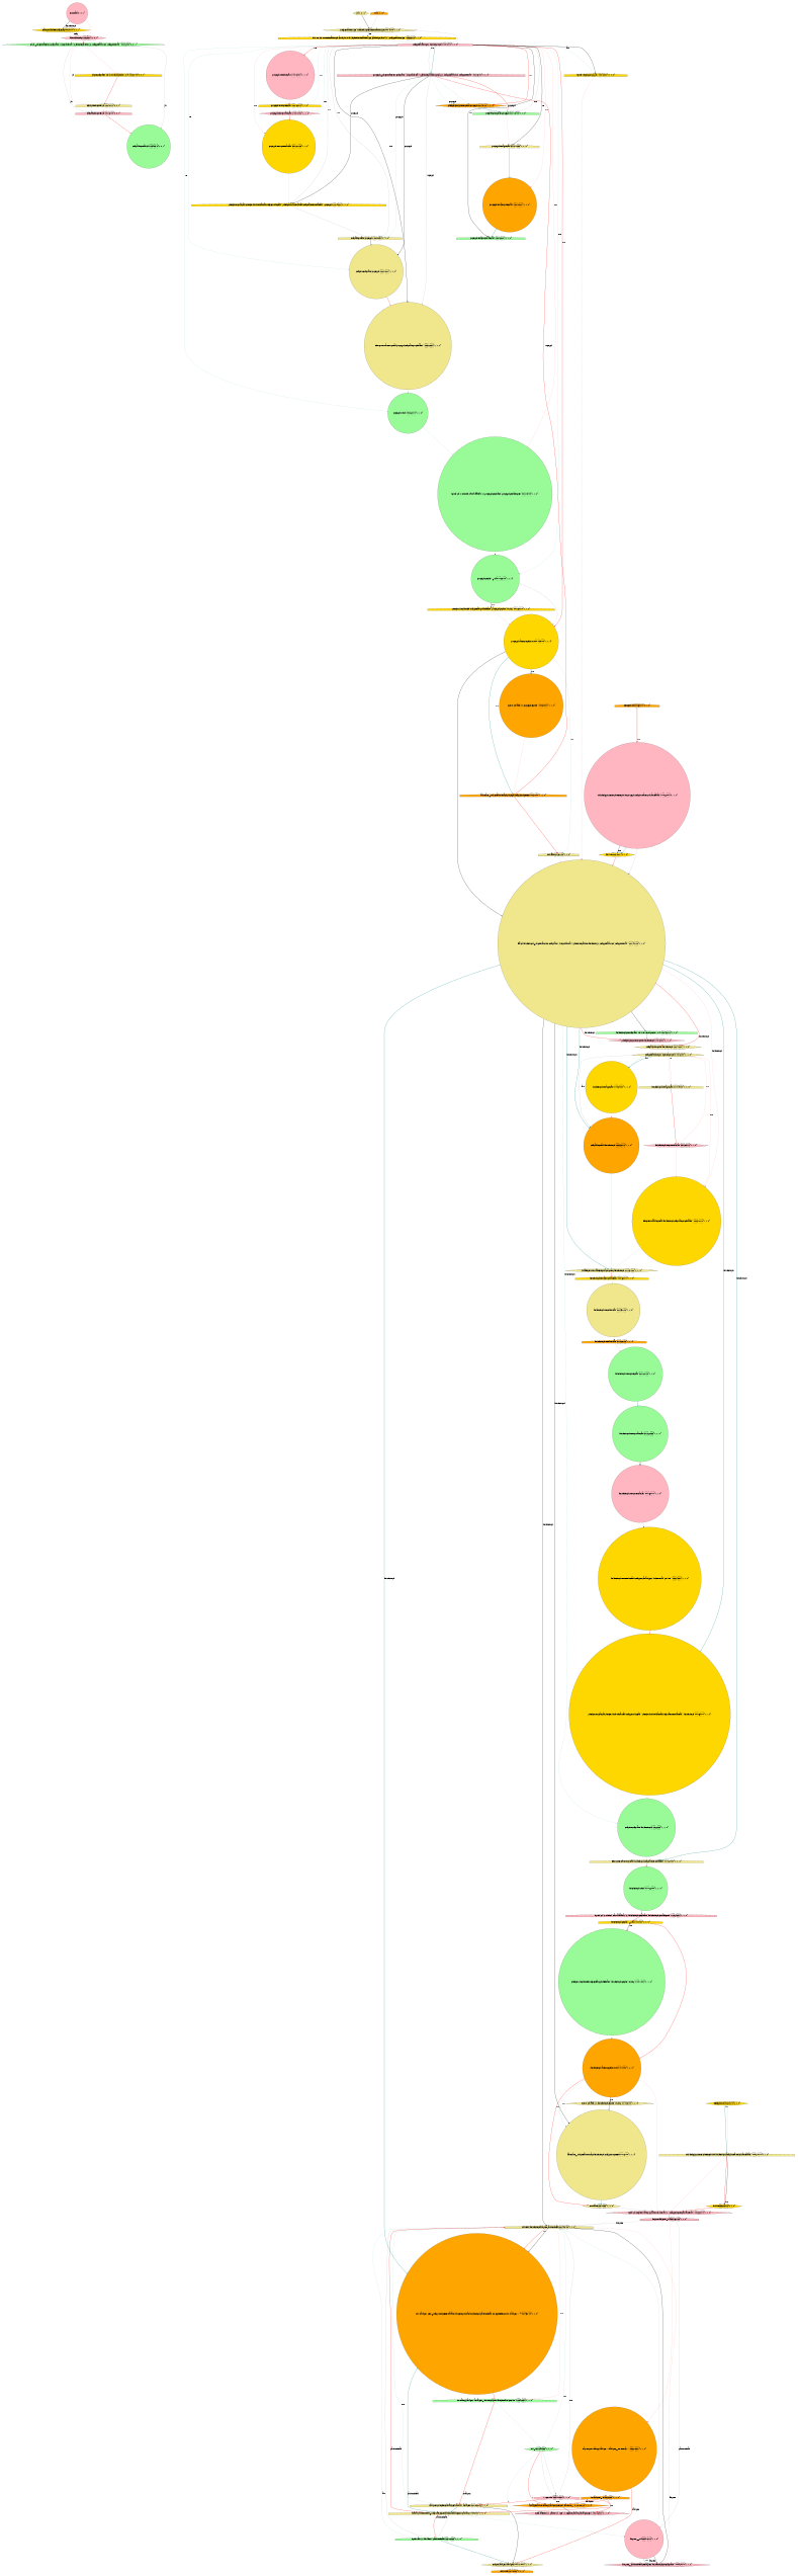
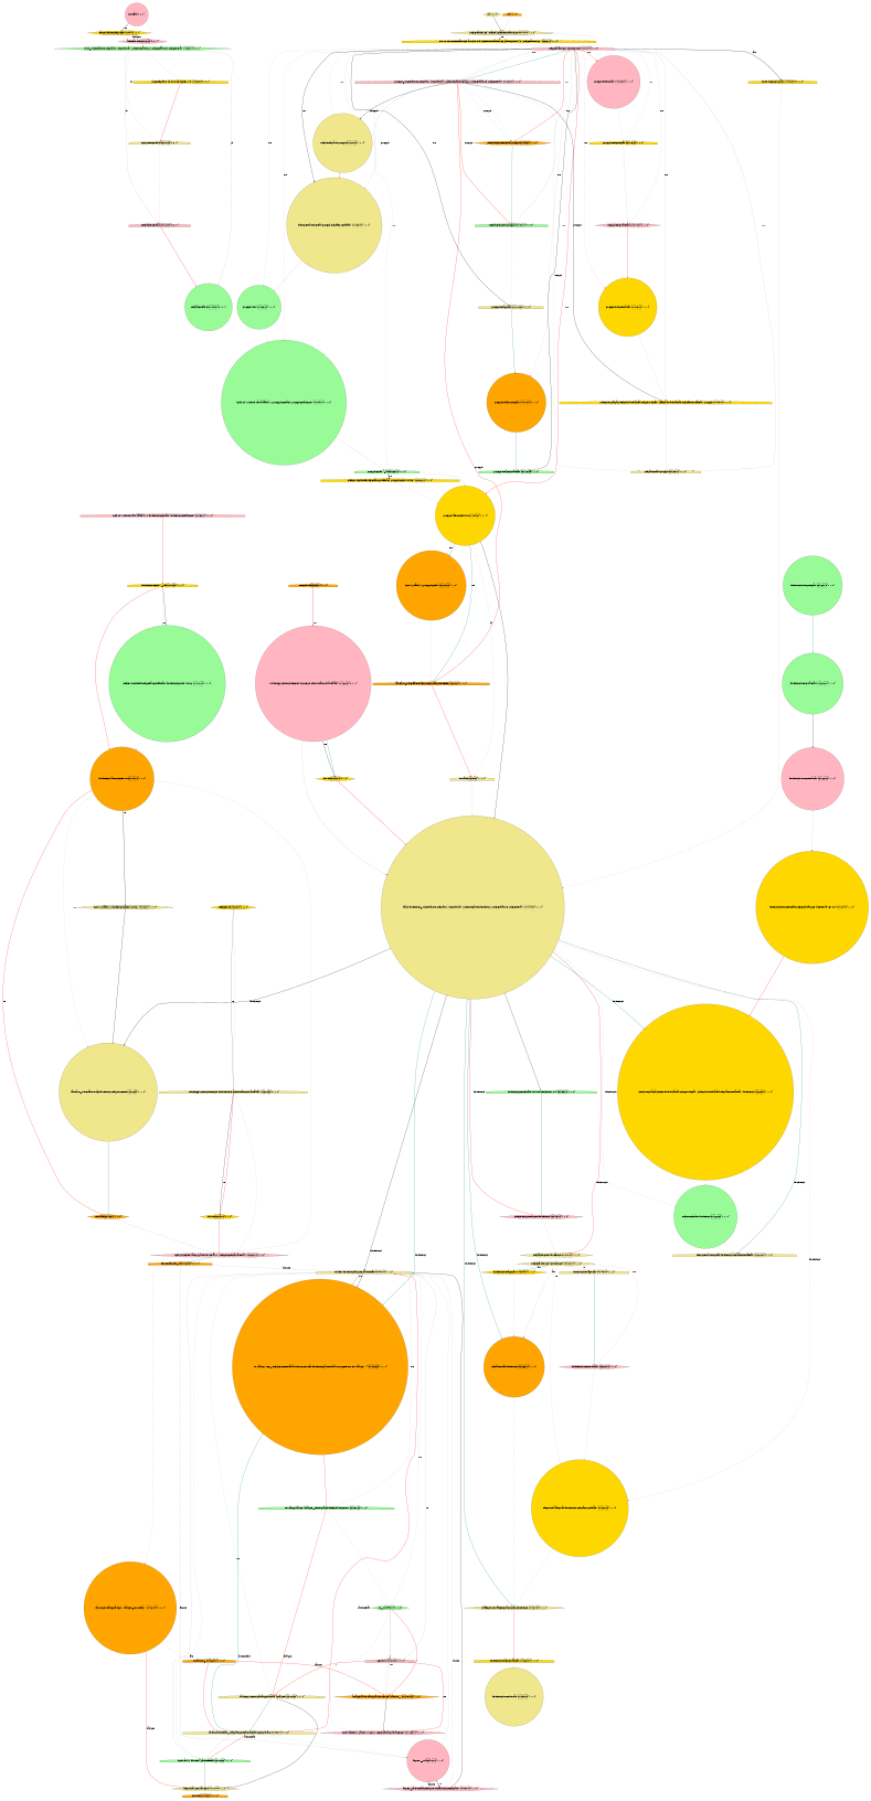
  digraph {
    node [fillcolor=khaki shape=house style=filled]
    edge [arrowhead=onormal color=red style=dashed]
    n1 [fillcolor=gold label="HadoopDruidIndexerConfig config@@@2@@@['0', '0', '1']" shape=hexagon]
    n2 [fillcolor=lightpink label="authenticate(config)@@@3@@@['0', '0', '1']" shape=hexagon]
    n3 [fillcolor=palegreen label="Job job = Job.getInstance(new Configuration(),StringUtils.format(\"%s-determine_partitions-%s\",config.getDataSource(),config.getIntervals()))@@@5@@@['0', '0', '1']" shape=hexagon]
    n4 [fillcolor=gold label="!groupByJob.waitForCompletion(true)@@@29@@@['1', '1', '0']" shape=circle]
    n5 [label="return false@@@32@@@['1', '1', '0']"]
    n6 [fillcolor=orange label="failureCause = Utils.getFailureMessage(groupByJob,config.JSON_MAPPER)@@@31@@@['1', '1', '0']"]
    n7 [label="final Job dimSelectionJob = Job.getInstance(new Configuration(),StringUtils.format(\"%s-determine_partitions_dimselection-%s\",config.getDataSource(),config.getIntervals()))@@@44@@@['1', '1', '0']" shape=circle]
    n8 [fillcolor=orange label="log.error(\"Job failed: %s\",groupByJob.getJobID())@@@30@@@['1', '1', '0']" shape=circle]
    n9 [fillcolor=gold label="FileInputFormat.addInputPath(dimSelectionJob,config.makeGroupedDataDir())@@@51@@@['1', '1', '0']" shape=circle]
    n10 [label="SortableBytes.useSortableBytesAsMapOutputKey(dimSelectionJob,)@@@57@@@['1', '1', '0']" shape=hexagon]
    n11 [label="Utils.exists(dimSelectionJob,fileSystem,partitionInfoPath)@@@94@@@['1', '1', '0']"]
    n12 [fillcolor=orange label="List<ShardSpec> specs = config.JSON_MAPPER.readValue(Utils.openInputStream(dimSelectionJob,partitionInfoPath),new TypeReference<List<ShardSpec>>(){})@@@95@@@['1', '1', '0']" shape=circle]
    n13 [label="failureCause = Utils.getFailureMessage(dimSelectionJob,config.JSON_MAPPER)@@@76@@@['1', '1', '0']" shape=circle]
    n14 [fillcolor=palegreen label="dimSelectionJob.getConfiguration().set(\"io.sort.record.percent\",\"0.19\")@@@45@@@['1', '1', '0']"]
    n15 [fillcolor=lightpink label="JobHelper.injectSystemProperties(dimSelectionJob)@@@46@@@['1', '1', '0']" shape=hexagon]
    n16 [label="FileOutputFormat.setOutputPath(dimSelectionJob,config.makeIntermediatePath())@@@67@@@['1', '1', '0']"]
    n17 [fillcolor=orange label="config.addInputPaths(dimSelectionJob)@@@55@@@['1', '1', '0']" shape=circle]
    n18 [fillcolor=gold label="JobHelper.setupClasspath(JobHelper.distributedClassPath(config.getWorkingPath()),JobHelper.distributedClassPath(config.makeIntermediatePath()),dimSelectionJob)@@@65@@@['1', '1', '0']" shape=circle]
    n19 [fillcolor=palegreen label="config.intoConfiguration(dimSelectionJob)@@@66@@@['1', '1', '0']" shape=circle]
    n20 [label="config.addJobProperties(dimSelectionJob)@@@47@@@['1', '1', '0']" shape=hexagon]
    n21 [fillcolor=gold label="dimSelectionJob.setMapOutputValueClass()@@@58@@@['1', '1', '0']"]
    n22 [fillcolor=lightpink label="fileSystem = partitionInfoPath.getFileSystem(dimSelectionJob.getConfiguration())@@@92@@@['1', '1', '0']" shape=hexagon]
    n23 [fillcolor=lightpink label="fileSystem == null@@@91@@@['1', '1', '0']" shape=circle]
    n24 [fillcolor=lightpink label="i < specs.size()@@@100@@@['1', '1', '0']"]
    n25 [label="shardSpecs.put(segmentGranularity.getStartMillis(),actualSpecs)@@@105@@@['1', '1', '0']"]
    n26 [fillcolor=palegreen label="log.info(\"Path(%s( didn't exist!?\",partitionInfoPath)@@@108@@@['1', '1', '0']"]
    n27 [fillcolor=palegreen label="int i = 0@@@99@@@['1', '1', '0']" shape=hexagon]
    n28 [fillcolor=palegreen label="List<HadoopyShardSpec> actualSpecs = Lists.newArrayListWithExpectedSize(specs.size())@@@98@@@['1', '1', '0']"]
    n29 [label="FileOutputFormat.setOutputPath(groupByJob,config.makeGroupedDataDir())@@@22@@@['1', '1', '0']" shape=circle]
    n30 [fillcolor=palegreen label="groupByJob.submit()@@@23@@@['1', '1', '0']" shape=circle]
    n31 [fillcolor=palegreen label="log.info(\"Job %s submitted, status available at: %s\",groupByJob.getJobName(),groupByJob.getTrackingURL())@@@24@@@['1', '1', '0']" shape=circle]
    n32 [fillcolor=lightpink label="log.info(\"DateTime(%s(, partition(%d(, spec(%s(\",segmentGranularity,i,actualSpecs.get(i))@@@103@@@['1', '1', '0']" shape=hexagon]
    n33 [label="config.addInputPaths(groupByJob)@@@20@@@['1', '1', '0']"]
    n34 [label="config.intoConfiguration(groupByJob)@@@21@@@['1', '1', '0']" shape=circle]
    n35 [fillcolor=orange label="groupByJob.setMapOutputKeyClass()@@@12@@@['1', '1', '0']" shape=circle]
    n36 [fillcolor=palegreen label="groupByJob.setMapOutputValueClass()@@@13@@@['1', '1', '0']"]
-   n37 [fillcolor=orange label="dimSelectionJob.setReducerClass()@@@60@@@['1', '1', '0']"]
    n38 [fillcolor=palegreen label="dimSelectionJob.setOutputKeyClass()@@@61@@@['1', '1', '0']" shape=circle]
    n39 [fillcolor=palegreen label="dimSelectionJob.setOutputValueClass()@@@62@@@['1', '1', '0']" shape=circle]
    n40 [fillcolor=orange label="actualSpecs.add(new HadoopyShardSpec(specs.get(i),shardCount++))@@@102@@@['1', '1', '0']" shape=hexagon]
    n41 [label="config.setShardSpecs(shardSpecs)@@@111@@@['1', '1', '0']" shape=hexagon]
    n42 [label="final Path partitionInfoPath = config.makeSegmentPartitionInfoPath(segmentGranularity)@@@90@@@['1', '1', '0']"]
    n43 [fillcolor=gold label="throw new ISE(\"DeterminePartitionsJob can only be run for SingleDimensionPartitionsSpec, partitionSpec found (%s(\",config.getPartitionsSpec())@@@5@@@['1', '1', '0']"]
    n44 [fillcolor=lightpink label="!config.getPartitionsSpec().isAssumeGrouped()@@@7@@@['1', '1', '0']"]
-   n45 [fillcolor=palegreen label="groupByJob.getJobID() != null@@@25@@@['1', '1', '0']" shape=circle]
+   n45 [fillcolor=palegreen label="groupByJob.getJobID() != null@@@25@@@['1', '1', '0']"]
    n46 [fillcolor=orange label="JobHelper.injectSystemProperties(groupByJob)@@@9@@@['1', '1', '0']" shape=hexagon]
    n47 [fillcolor=palegreen label="config.addJobProperties(groupByJob)@@@10@@@['1', '1', '0']"]
    n48 [fillcolor=gold label="groupByJob.setOutputFormatClass()@@@18@@@['1', '1', '0']" shape=circle]
    n49 [fillcolor=gold label="JobHelper.setupClasspath(JobHelper.distributedClassPath(config.getWorkingPath()),JobHelper.distributedClassPath(config.makeIntermediatePath()),groupByJob)@@@19@@@['1', '1', '0']"]
    n50 [fillcolor=gold label="groupByJob.setOutputKeyClass()@@@16@@@['1', '1', '0']"]
    n51 [fillcolor=lightpink label="groupByJob.setOutputValueClass()@@@17@@@['1', '1', '0']" shape=hexagon]
    n52 [fillcolor=lightpink label="groupByJob.setReducerClass()@@@15@@@['1', '1', '0']" shape=circle]
    n53 [label="groupByJob.setMapperClass()@@@11@@@['1', '1', '0']"]
    n54 [fillcolor=gold label="log.info(\"Skipping group-by job.\")@@@42@@@['1', '1', '0']"]
    n55 [fillcolor=lightpink label="groupByJob = Job.getInstance(new Configuration(),StringUtils.format(\"%s-determine_partitions_groupby-%s\",config.getDataSource(),config.getIntervals()))@@@8@@@['1', '1', '0']"]
    n56 [fillcolor=gold label="JobHelper.writeJobIdToFile(config.getHadoopJobIdFileName(),groupByJob.getJobID().toString())@@@26@@@['1', '1', '0']"]
    n57 [fillcolor=orange label="return true@@@112@@@['1', '1', '0']"]
    n58 [label="log.error(\"Job failed: %s\",dimSelectionJob.getJobID().toString())@@@75@@@['1', '1', '0']" shape=hexagon]
-   n59 [label="return false@@@77@@@['1', '1', '0']" shape=hexagon]
-   n60 [fillcolor=palegreen label="dimSelectionJob.submit()@@@68@@@['1', '1', '0']" shape=circle]
+   n59 [fillcolor=orange label="return false@@@77@@@['1', '1', '0']" shape=hexagon]
    n61 [fillcolor=lightpink label="log.info(\"Job %s submitted, status available at: %s\",dimSelectionJob.getJobName(),dimSelectionJob.getTrackingURL())@@@69@@@['1', '1', '0']"]
    n62 [fillcolor=gold label="dimSelectionJob.getJobID() != null@@@70@@@['1', '1', '0']"]
    n63 [fillcolor=orange label="!dimSelectionJob.waitForCompletion(true)@@@74@@@['1', '1', '0']" shape=circle]
    n64 [fillcolor=lightpink label="log.info(\"Job completed, loading up partitions for intervals(%s(.\",config.getSegmentGranularIntervals())@@@85@@@['1', '1', '0']" shape=hexagon]
-   n65 [fillcolor=lightpink label="FileSystem fileSystem = null@@@86@@@['1', '1', '0']"]
+   n65 [fillcolor=orange label="FileSystem fileSystem = null@@@86@@@['1', '1', '0']"]
    n66 [fillcolor=palegreen label="JobHelper.writeJobIdToFile(config.getHadoopJobIdFileName(),dimSelectionJob.getJobID().toString())@@@71@@@['1', '1', '0']" shape=circle]
    n67 [fillcolor=lightpink label="config.addJobProperties(job)@@@8@@@['0', '0', '1']"]
    n68 [fillcolor=palegreen label="config.addInputPaths(job)@@@9@@@['0', '0', '1']" shape=circle]
    n69 [fillcolor=lightpink label="dimSelectionJob.setOutputFormatClass()@@@63@@@['1', '1', '0']" shape=circle]
    n70 [fillcolor=gold label="throw ioe@@@37@@@['0', '1', '0']" shape=hexagon]
    n71 [label="dimSelectionJob.setMapperClass()@@@49@@@['1', '1', '0']"]
    n72 [fillcolor=lightpink label="dimSelectionJob.setInputFormatClass()@@@50@@@['1', '1', '0']" shape=hexagon]
    n73 [label="dimSelectionJob.setCombinerClass()@@@59@@@['1', '1', '0']" shape=circle]
    n74 [fillcolor=orange label="int shardCount = 0@@@88@@@['1', '1', '0']"]
    n75 [fillcolor=gold label="dimSelectionJob.setNumReduceTasks(config.getGranularitySpec().bucketIntervals().get().size())@@@64@@@['1', '1', '0']" shape=circle]
    n76 [fillcolor=gold label="job.getConfiguration().set(\"io.sort.record.percent\",\"0.19\")@@@6@@@['0', '0', '1']"]
    n77 [label="injectSystemProperties(job)@@@7@@@['0', '0', '1']"]
    n78 [fillcolor=gold label="throw ioe@@@82@@@['0', '1', '0']" shape=hexagon]
    n79 [fillcolor=orange label="Map<Long,List<HadoopyShardSpec>> shardSpecs = new TreeMap<>()@@@87@@@['1', '1', '0']" shape=circle]
    n80 [label="!config.getPartitionsSpec().isAssumeGrouped()@@@48@@@['1', '1', '0']" shape=hexagon]
-   n81 [fillcolor=gold label="dimSelectionJob.setMapperClass()@@@54@@@['1', '1', '0']" shape=circle]
+   n81 [fillcolor=gold label="dimSelectionJob.setMapperClass()@@@54@@@['1', '1', '0']" shape=hexagon]
    n82 [fillcolor=lightpink label="!Utils.checkAppSuccessForJobIOException(ioe,groupByJob,config.isUseYarnRMJobStatusFallback())@@@36@@@['0', '1', '0']" shape=circle]
    n83 [fillcolor=orange label="IOException ioe@@@35@@@['0', '1', '0']"]
    n84 [label="!Utils.checkAppSuccessForJobIOException(ioe,dimSelectionJob,config.isUseYarnRMJobStatusFallback())@@@81@@@['0', '1', '0']"]
    n85 [label="!(config.getPartitionsSpec() instanceof SingleDimensionPartitionsSpec)@@@4@@@['1', '1', '0']" shape=hexagon]
    n86 [fillcolor=gold label="IOException ioe@@@80@@@['0', '1', '0']" shape=hexagon]
    n87 [label="run['1', '0', '0']" shape=hexagon]
    n88 [fillcolor=orange label="run['0', '1', '0']"]
    n89 [fillcolor=lightpink label="ensurePaths['0', '0', '1']" shape=circle]
-   n1 -> n2 [label=config]
+   n1 -> n2 [label=actualSpecs]
    n2 -> n3 [arrowhead=diamond]
    n3 -> n67 [arrowhead=diamond color=black label=job]
    n3 -> n68 [color=black label=job]
    n3 -> n76
    n3 -> n77 [label=job]
-   n4 -> n5 [color=teal label=true]
+   n4 -> n5 [color=teal label=job]
    n4 -> n6 [color=teal label=true style=bold]
    n4 -> n7 [color=black style=bold]
    n4 -> n8 [color=black label=true]
    n4 -> n8 [arrowhead=diamond color=teal style=bold]
    n5 -> n7
    n6 -> n5 [arrowhead=diamond style=bold]
    n7 -> n9 [arrowhead=diamond label=dimSelectionJob]
    n7 -> n10 [arrowhead=diamond color=teal label=dimSelectionJob style=bold]
    n7 -> n11 [arrowhead=diamond color=black label=dimSelectionJob style=bold]
    n7 -> n12 [color=teal label=dimSelectionJob style=bold]
    n7 -> n13 [arrowhead=diamond color=black label=dimSelectionJob style=bold]
    n7 -> n14 [color=black style=bold]
    n7 -> n15 [arrowhead=diamond label=dimSelectionJob style=bold]
    n7 -> n16 [arrowhead=diamond color=teal label=dimSelectionJob style=bold]
    n7 -> n17 [color=teal label=dimSelectionJob style=bold]
    n7 -> n18 [color=teal label=dimSelectionJob style=bold]
    n7 -> n19 [color=teal label=dimSelectionJob]
    n7 -> n20 [label=dimSelectionJob style=bold]
    n8 -> n6
    n9 -> n10 [color=teal]
    n10 -> n21 [style=bold]
    n11 -> n12 [color=black style=bold]
    n11 -> n12 [label=true style=bold]
    n11 -> n24 [color=black label=true]
    n11 -> n25 [arrowhead=diamond color=teal label=true]
    n11 -> n26 [color=teal label=false]
    n11 -> n26 [arrowhead=diamond color=black]
    n11 -> n27 [color=teal label=true]
    n11 -> n28 [label=true]
    n12 -> n28 [style=bold]
    n13 -> n59 [arrowhead=diamond color=teal style=bold]
    n14 -> n15 [color=teal style=bold]
    n15 -> n20 [arrowhead=diamond]
-   n16 -> n60 [arrowhead=diamond style=bold]
    n17 -> n10 [arrowhead=diamond color=teal]
    n18 -> n19
    n19 -> n16
    n20 -> n80 [color=black]
    n21 -> n73 [color=teal]
    n22 -> n11 [color=black style=bold]
    n22 -> n11 [label=fileSystem]
    n22 -> n23 [color=teal label=fileSystem]
    n23 -> n11 [color=teal]
    n23 -> n22 [arrowhead=diamond color=teal label=true style=bold]
    n23 -> n22 [arrowhead=diamond color=black style=bold]
    n24 -> n25 [arrowhead=diamond style=bold]
    n24 -> n32 [arrowhead=diamond label=true style=bold]
    n24 -> n40
    n24 -> n40 [label=true]
    n25 -> n41 [arrowhead=diamond color=black style=bold]
    n25 -> n42 [arrowhead=diamond color=teal style=bold]
    n26 -> n41 [color=teal style=bold]
    n26 -> n42 [color=black]
    n27 -> n24 [color=black]
    n27 -> n24 [arrowhead=diamond color=black label=i]
    n27 -> n32 [arrowhead=diamond color=teal label=i]
    n27 -> n40 [arrowhead=diamond label=i style=bold]
    n28 -> n25 [label=actualSpecs style=bold]
    n28 -> n27 [color=teal]
    n29 -> n30 [color=black]
    n30 -> n31 [color=teal]
    n31 -> n45 [arrowhead=diamond color=black]
-   n33 -> n34 [color=black style=bold]
    n34 -> n29 [style=bold]
    n35 -> n36 [color=teal style=bold]
-   n37 -> n38 [color=black]
    n38 -> n39 [color=teal style=bold]
    n39 -> n69 [arrowhead=diamond color=black style=bold]
    n40 -> n32 [color=black style=bold]
    n41 -> n57 [color=black]
    n42 -> n11 [arrowhead=diamond label=partitionInfoPath style=bold]
    n42 -> n12 [color=teal label=partitionInfoPath style=bold]
    n42 -> n23 [arrowhead=diamond color=teal]
    n42 -> n26 [label=partitionInfoPath style=bold]
    n43 -> n44 [arrowhead=diamond color=black]
    n44 -> n4 [arrowhead=diamond label=true style=bold]
    n44 -> n29 [arrowhead=diamond color=black label=true style=bold]
    n44 -> n30 [color=teal label=true]
    n44 -> n31 [label=true]
    n44 -> n33 [arrowhead=diamond color=black label=true]
    n44 -> n34 [color=teal label=true]
    n44 -> n35 [arrowhead=diamond label=true]
    n44 -> n36 [arrowhead=diamond color=black label=true style=bold]
    n44 -> n45 [arrowhead=diamond color=teal label=true]
    n44 -> n46 [arrowhead=diamond label=true style=bold]
    n44 -> n47 [color=black label=true]
    n44 -> n48 [arrowhead=diamond label=true]
    n44 -> n49 [arrowhead=diamond color=black label=true]
    n44 -> n50 [color=teal label=true]
    n44 -> n51 [color=teal label=true]
    n44 -> n52 [arrowhead=diamond label=true style=bold]
    n44 -> n53 [color=black label=true style=bold]
    n44 -> n54 [arrowhead=diamond color=black style=bold]
    n44 -> n54 [color=teal label=false]
    n44 -> n55 [color=black label=true]
    n44 -> n55 [arrowhead=diamond color=teal style=bold]
    n45 -> n4 [color=black]
    n45 -> n56 [arrowhead=diamond color=black label=true style=bold]
    n45 -> n56 [arrowhead=diamond color=black]
    n46 -> n47 [arrowhead=diamond color=teal style=bold]
    n47 -> n53
    n48 -> n49
    n49 -> n33 [color=black]
    n50 -> n51 [color=black]
    n51 -> n48 [style=bold]
    n52 -> n50
    n53 -> n35 [arrowhead=diamond color=teal style=bold]
    n54 -> n7 [arrowhead=diamond]
    n55 -> n6 [label=groupByJob style=bold]
    n55 -> n29 [color=black label=groupByJob]
    n55 -> n33 [arrowhead=diamond color=teal label=groupByJob]
    n55 -> n34 [arrowhead=diamond color=black label=groupByJob style=bold]
    n55 -> n46 [arrowhead=diamond color=teal label=groupByJob]
    n55 -> n46 [arrowhead=diamond color=teal]
    n55 -> n47 [label=groupByJob style=bold]
    n55 -> n49 [arrowhead=diamond color=black label=groupByJob style=bold]
    n56 -> n4
    n58 -> n13 [color=black style=bold]
    n59 -> n64 [arrowhead=diamond color=black]
-   n60 -> n61 [color=black style=bold]
    n61 -> n62 [arrowhead=diamond style=bold]
    n62 -> n63 [style=bold]
    n62 -> n66 [label=true]
    n62 -> n66 [color=black style=bold]
    n63 -> n13 [arrowhead=diamond color=teal label=true]
    n63 -> n58 [color=black label=true style=bold]
    n63 -> n58 [arrowhead=diamond]
    n63 -> n59 [arrowhead=diamond label=true style=bold]
    n63 -> n64
    n64 -> n65 [color=teal style=bold]
    n65 -> n11 [color=black label=fileSystem]
-   n65 -> n23 [color=black label=partitionInfoPath]
+   n65 -> n23 [color=black label=fileSystem]
    n65 -> n79 [arrowhead=diamond]
    n66 -> n63 [arrowhead=diamond color=teal]
    n67 -> n68 [style=bold]
    n69 -> n75 [arrowhead=diamond color=black]
    n70 -> n7 [style=bold]
-   n71 -> n72 [style=bold]
+   n71 -> n72 [color=teal style=bold]
    n72 -> n9
-   n73 -> n37 [arrowhead=diamond color=black]
    n74 -> n40 [arrowhead=diamond label=shardCount style=bold]
    n74 -> n42 [arrowhead=diamond style=bold]
    n75 -> n18 [style=bold]
    n76 -> n77 [arrowhead=diamond style=bold]
    n77 -> n67
    n78 -> n64 [style=bold]
    n79 -> n41 [label=shardSpecs style=bold]
    n79 -> n74
    n80 -> n9 [label=true]
    n80 -> n17 [arrowhead=diamond color=black label=false]
    n80 -> n71
    n80 -> n71 [arrowhead=diamond label=true]
    n80 -> n72 [label=true]
    n80 -> n81 [arrowhead=diamond color=teal label=false style=bold]
    n80 -> n81 [color=teal]
    n81 -> n17 [arrowhead=diamond]
    n82 -> n7 [arrowhead=diamond color=black]
    n82 -> n70 [arrowhead=diamond color=teal style=bold]
    n82 -> n70 [color=black label=true style=bold]
    n83 -> n82
    n83 -> n82 [arrowhead=diamond label=true style=bold]
    n84 -> n64
    n84 -> n78 [arrowhead=diamond color=black label=true style=bold]
    n84 -> n78 [style=bold]
    n85 -> n43 [color=teal label=true style=bold]
    n85 -> n43 [arrowhead=diamond]
    n85 -> n44 [color=black]
    n86 -> n84 [arrowhead=diamond color=teal label=true style=bold]
    n86 -> n84
    n87 -> n85 [arrowhead=diamond color=black style=bold]
    n88 -> n85 [arrowhead=diamond color=black]
-   n89 -> n1 [color=black label=dimSelectionJob style=bold]
+   n89 -> n1 [color=black label=true style=bold]
    n89 -> n2 [arrowhead=diamond]
  }
